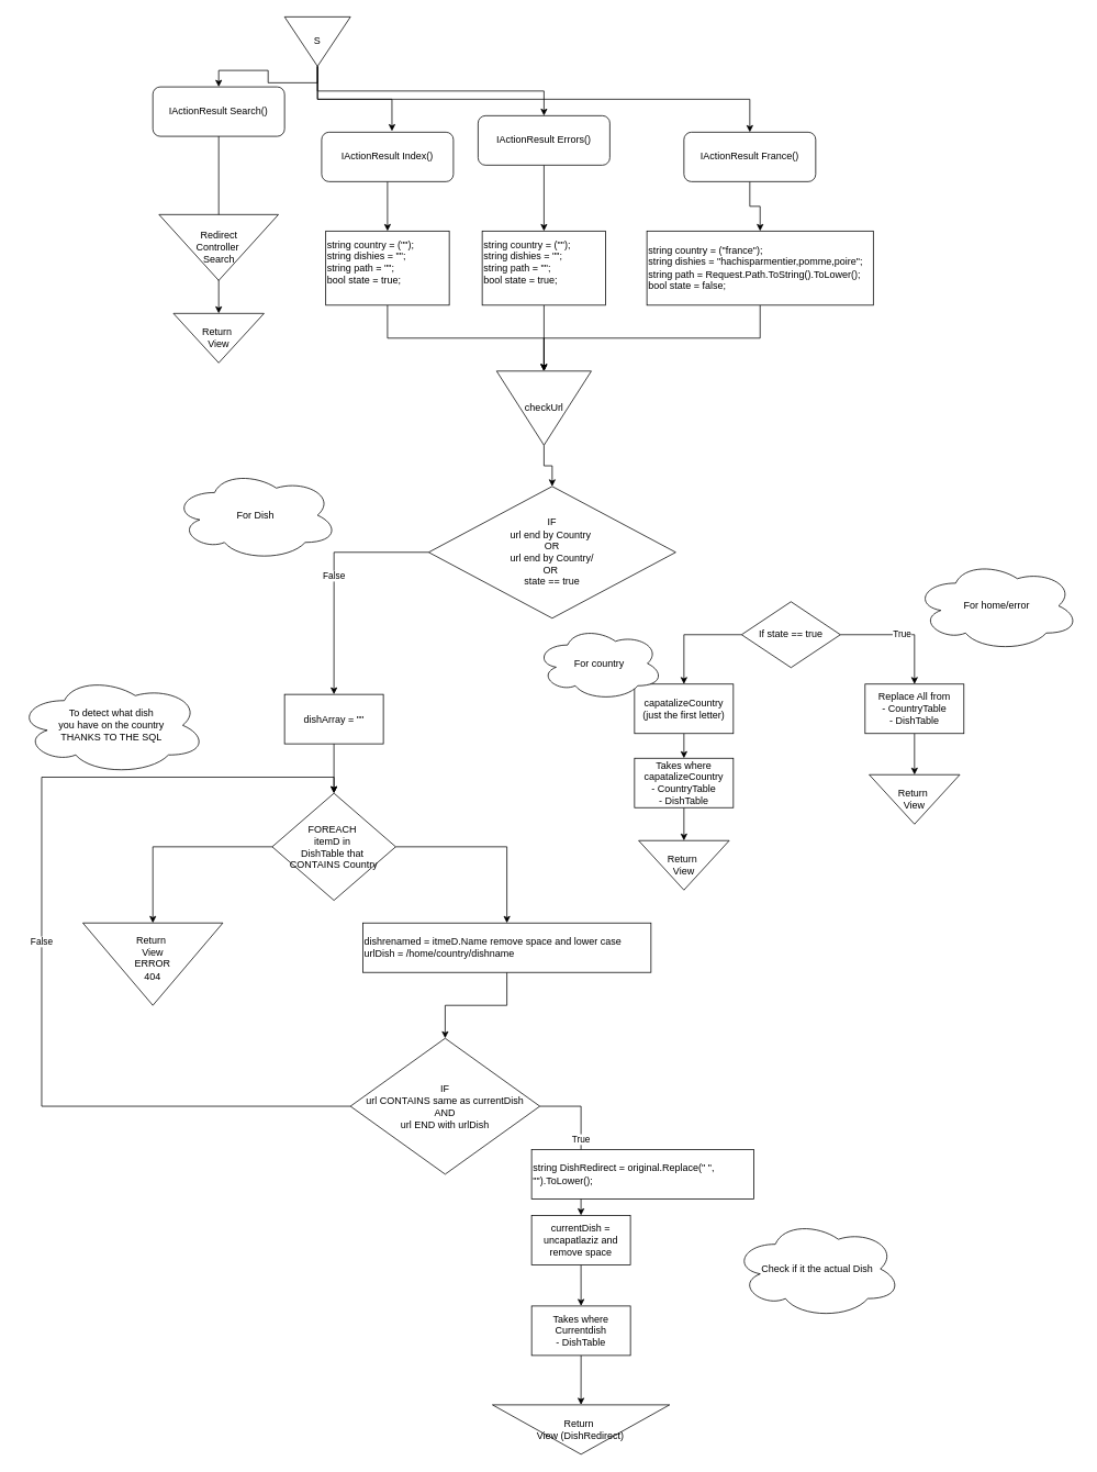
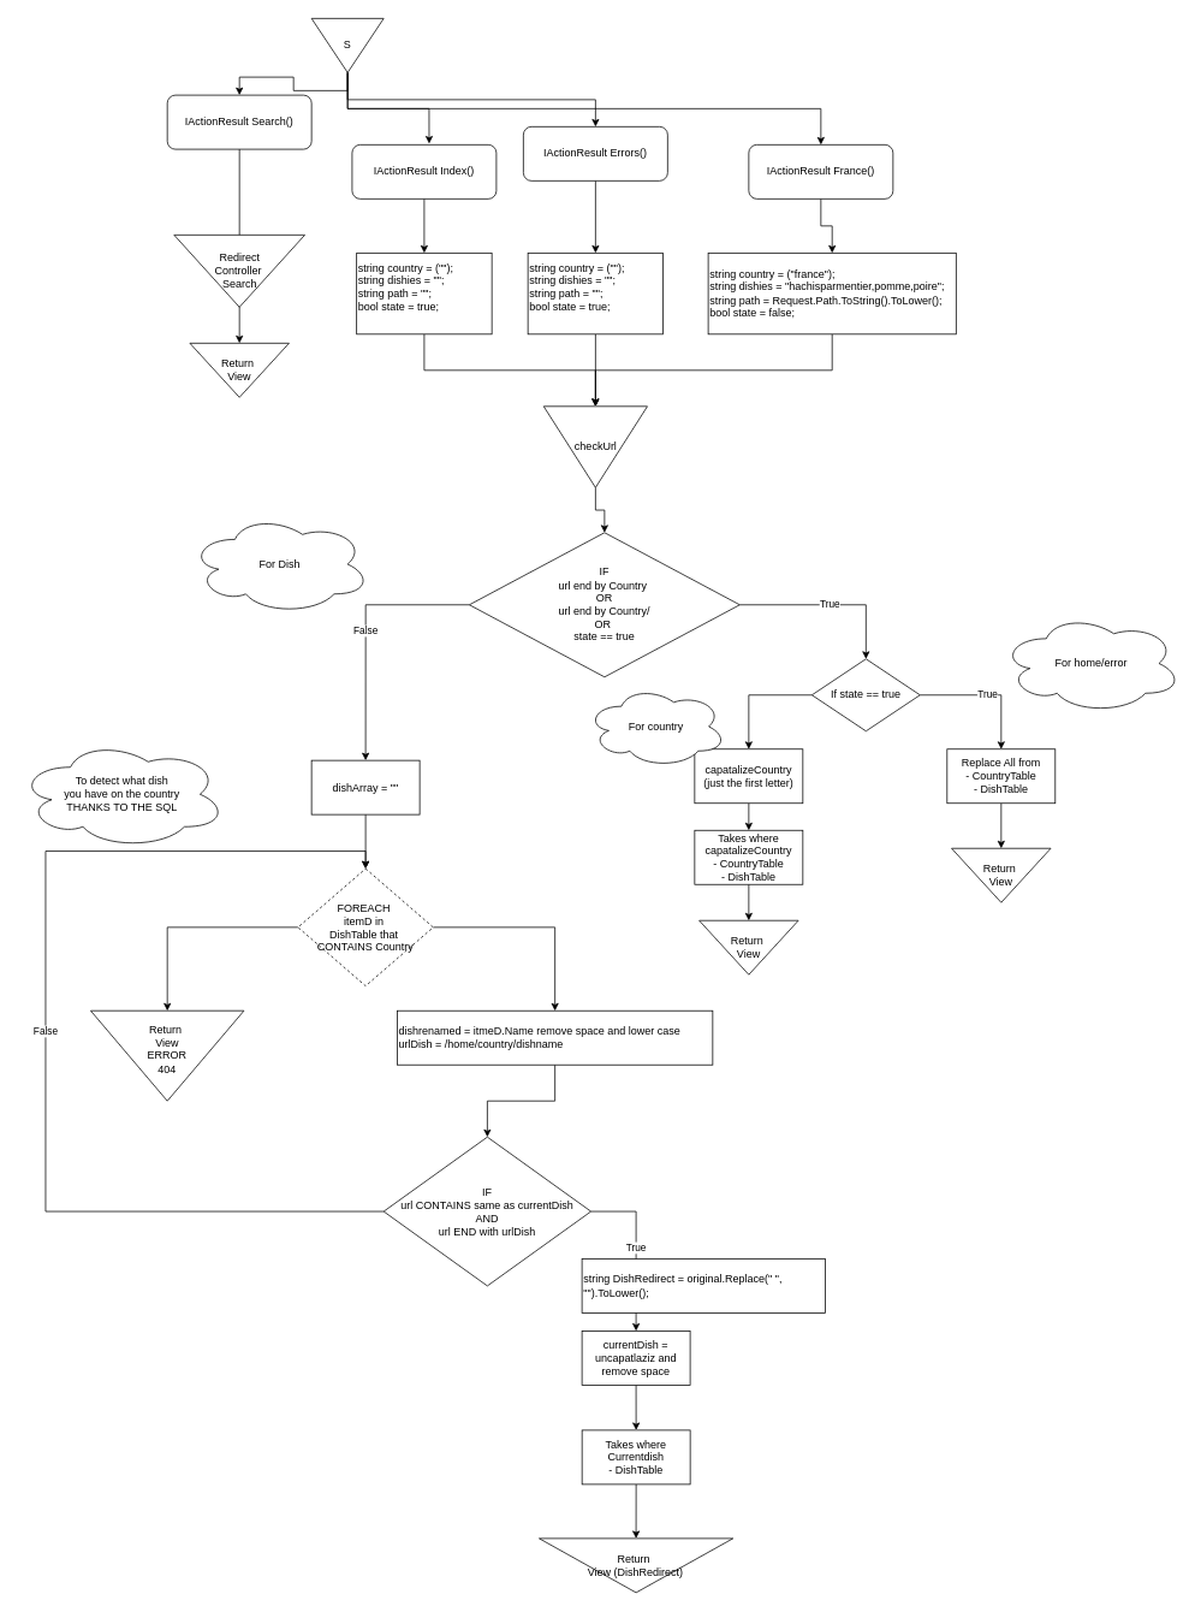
  <mxCell id="0" />
  <mxCell id="1" parent="0" />
  <mxCell id="2" style="edgeStyle=orthogonalEdgeStyle;rounded=0;orthogonalLoop=1;jettySize=auto;html=1;exitX=1;exitY=0.5;exitDx=0;exitDy=0;entryX=0.5;entryY=0;entryDx=0;entryDy=0;" edge="1" parent="1" source="5" target="7"><mxGeometry relative="1" as="geometry" /></mxCell>
  <mxCell id="3" style="edgeStyle=orthogonalEdgeStyle;rounded=0;orthogonalLoop=1;jettySize=auto;html=1;exitX=1;exitY=0.5;exitDx=0;exitDy=0;entryX=0.5;entryY=0;entryDx=0;entryDy=0;" edge="1" parent="1" source="5" target="14"><mxGeometry relative="1" as="geometry" /></mxCell>
  <mxCell id="4" style="edgeStyle=orthogonalEdgeStyle;rounded=0;orthogonalLoop=1;jettySize=auto;html=1;exitX=1;exitY=0.5;exitDx=0;exitDy=0;entryX=0.5;entryY=0;entryDx=0;entryDy=0;" edge="1" parent="1" source="5" target="18"><mxGeometry relative="1" as="geometry" /></mxCell>
  <mxCell id="5" value="S" style="triangle;whiteSpace=wrap;html=1;direction=south;" vertex="1" parent="1"><mxGeometry x="345" y="20" width="80" height="60" as="geometry" /></mxCell>
  <mxCell id="6" style="edgeStyle=orthogonalEdgeStyle;rounded=0;orthogonalLoop=1;jettySize=auto;html=1;exitX=0.5;exitY=1;exitDx=0;exitDy=0;entryX=0;entryY=0.5;entryDx=0;entryDy=0;" edge="1" parent="1" source="7" target="37"><mxGeometry relative="1" as="geometry" /></mxCell>
  <mxCell id="7" value="IActionResult Search()" style="rounded=1;whiteSpace=wrap;html=1;" vertex="1" parent="1"><mxGeometry x="185" y="105" width="160" height="60" as="geometry" /></mxCell>
  <mxCell id="8" style="edgeStyle=orthogonalEdgeStyle;rounded=0;orthogonalLoop=1;jettySize=auto;html=1;exitX=0.5;exitY=1;exitDx=0;exitDy=0;entryX=0.5;entryY=0;entryDx=0;entryDy=0;" edge="1" parent="1" source="9" target="12"><mxGeometry relative="1" as="geometry" /></mxCell>
  <mxCell id="9" value="IActionResult Index()" style="rounded=1;whiteSpace=wrap;html=1;" vertex="1" parent="1"><mxGeometry x="390" y="160" width="160" height="60" as="geometry" /></mxCell>
  <mxCell id="10" style="edgeStyle=orthogonalEdgeStyle;rounded=0;orthogonalLoop=1;jettySize=auto;html=1;exitX=1;exitY=0.5;exitDx=0;exitDy=0;entryX=0.534;entryY=-0.02;entryDx=0;entryDy=0;entryPerimeter=0;" edge="1" parent="1" source="5" target="9"><mxGeometry relative="1" as="geometry" /></mxCell>
  <mxCell id="11" style="edgeStyle=orthogonalEdgeStyle;rounded=0;orthogonalLoop=1;jettySize=auto;html=1;exitX=0.5;exitY=1;exitDx=0;exitDy=0;entryX=0;entryY=0.5;entryDx=0;entryDy=0;" edge="1" parent="1" source="12" target="22"><mxGeometry relative="1" as="geometry" /></mxCell>
  <mxCell id="12" value="&lt;div&gt;string country = (&quot;&quot;);&lt;/div&gt;&lt;div&gt;string dishies = &quot;&quot;;&amp;nbsp;&lt;/div&gt;&lt;div&gt;string path = &quot;&quot;;&lt;/div&gt;&lt;div&gt;bool state = true;&lt;/div&gt;&lt;div&gt;&lt;br&gt;&lt;/div&gt;" style="rounded=0;whiteSpace=wrap;html=1;align=left;" vertex="1" parent="1"><mxGeometry x="395" y="280" width="150" height="90" as="geometry" /></mxCell>
  <mxCell id="13" style="edgeStyle=orthogonalEdgeStyle;rounded=0;orthogonalLoop=1;jettySize=auto;html=1;exitX=0.5;exitY=1;exitDx=0;exitDy=0;entryX=0.5;entryY=0;entryDx=0;entryDy=0;" edge="1" parent="1" source="14" target="16"><mxGeometry relative="1" as="geometry" /></mxCell>
  <mxCell id="14" value="IActionResult Errors()" style="rounded=1;whiteSpace=wrap;html=1;" vertex="1" parent="1"><mxGeometry x="580" y="140" width="160" height="60" as="geometry" /></mxCell>
  <mxCell id="15" style="edgeStyle=orthogonalEdgeStyle;rounded=0;orthogonalLoop=1;jettySize=auto;html=1;exitX=0.5;exitY=1;exitDx=0;exitDy=0;entryX=0;entryY=0.5;entryDx=0;entryDy=0;" edge="1" parent="1" source="16" target="22"><mxGeometry relative="1" as="geometry" /></mxCell>
  <mxCell id="16" value="&lt;div&gt;string country = (&quot;&quot;);&lt;/div&gt;&lt;div&gt;string dishies = &quot;&quot;;&amp;nbsp;&lt;/div&gt;&lt;div&gt;string path = &quot;&quot;;&lt;/div&gt;&lt;div&gt;bool state = true;&lt;/div&gt;&lt;div&gt;&lt;br&gt;&lt;/div&gt;" style="rounded=0;whiteSpace=wrap;html=1;align=left;" vertex="1" parent="1"><mxGeometry x="585" y="280" width="150" height="90" as="geometry" /></mxCell>
  <mxCell id="17" style="edgeStyle=orthogonalEdgeStyle;rounded=0;orthogonalLoop=1;jettySize=auto;html=1;exitX=0.5;exitY=1;exitDx=0;exitDy=0;entryX=0.5;entryY=0;entryDx=0;entryDy=0;" edge="1" parent="1" source="18" target="20"><mxGeometry relative="1" as="geometry" /></mxCell>
  <mxCell id="18" value="&lt;div&gt;IActionResult France()&lt;/div&gt;" style="rounded=1;whiteSpace=wrap;html=1;" vertex="1" parent="1"><mxGeometry x="830" y="160" width="160" height="60" as="geometry" /></mxCell>
  <mxCell id="19" style="edgeStyle=orthogonalEdgeStyle;rounded=0;orthogonalLoop=1;jettySize=auto;html=1;exitX=0.5;exitY=1;exitDx=0;exitDy=0;entryX=0;entryY=0.5;entryDx=0;entryDy=0;" edge="1" parent="1" source="20" target="22"><mxGeometry relative="1" as="geometry" /></mxCell>
  <mxCell id="20" value="&lt;div&gt;string country = (&quot;france&quot;);&lt;/div&gt;&lt;div&gt;string dishies = &quot;hachisparmentier,pomme,poire&quot;;&lt;/div&gt;&lt;div&gt;&lt;span style=&quot;background-color: initial;&quot;&gt;string path = Request.Path.ToString().ToLower();&lt;/span&gt;&lt;/div&gt;&lt;div&gt;bool state = false;&lt;/div&gt;" style="rounded=0;whiteSpace=wrap;html=1;align=left;" vertex="1" parent="1"><mxGeometry x="785" y="280" width="275" height="90" as="geometry" /></mxCell>
  <mxCell id="21" style="edgeStyle=orthogonalEdgeStyle;rounded=0;orthogonalLoop=1;jettySize=auto;html=1;exitX=1;exitY=0.5;exitDx=0;exitDy=0;entryX=0.5;entryY=0;entryDx=0;entryDy=0;" edge="1" parent="1" source="22" target="25"><mxGeometry relative="1" as="geometry" /></mxCell>
  <mxCell id="22" value="checkUrl" style="triangle;whiteSpace=wrap;html=1;direction=south;" vertex="1" parent="1"><mxGeometry x="602.5" y="450" width="115" height="90" as="geometry" /></mxCell>
+ <mxCell id="23" value="True" style="edgeStyle=orthogonalEdgeStyle;rounded=0;orthogonalLoop=1;jettySize=auto;html=1;exitX=1;exitY=0.5;exitDx=0;exitDy=0;entryX=0.5;entryY=0;entryDx=0;entryDy=0;" edge="1" parent="1" source="25" target="28"><mxGeometry relative="1" as="geometry" /></mxCell>
  <mxCell id="24" value="False" style="edgeStyle=orthogonalEdgeStyle;rounded=0;orthogonalLoop=1;jettySize=auto;html=1;exitX=0;exitY=0.5;exitDx=0;exitDy=0;entryX=0.5;entryY=0;entryDx=0;entryDy=0;" edge="1" parent="1" source="25" target="55"><mxGeometry relative="1" as="geometry"><mxPoint x="410" y="730" as="targetPoint" /></mxGeometry></mxCell>
  <mxCell id="25" value="&lt;div&gt;IF&lt;/div&gt;&lt;div&gt;url end by Country&amp;nbsp;&lt;/div&gt;&lt;div&gt;OR&lt;/div&gt;&lt;div&gt;&amp;nbsp;url end by Country/&amp;nbsp;&lt;/div&gt;&lt;div&gt;OR&amp;nbsp;&lt;/div&gt;&lt;div&gt;state == true&lt;/div&gt;" style="rhombus;whiteSpace=wrap;html=1;" vertex="1" parent="1"><mxGeometry x="520" y="590" width="300" height="160" as="geometry" /></mxCell>
  <mxCell id="26" value="True" style="edgeStyle=orthogonalEdgeStyle;rounded=0;orthogonalLoop=1;jettySize=auto;html=1;exitX=1;exitY=0.5;exitDx=0;exitDy=0;entryX=0.5;entryY=0;entryDx=0;entryDy=0;" edge="1" parent="1" source="28" target="30"><mxGeometry relative="1" as="geometry"><mxPoint x="1110" y="820" as="targetPoint" /></mxGeometry></mxCell>
  <mxCell id="27" style="edgeStyle=orthogonalEdgeStyle;rounded=0;orthogonalLoop=1;jettySize=auto;html=1;exitX=0;exitY=0.5;exitDx=0;exitDy=0;entryX=0.5;entryY=0;entryDx=0;entryDy=0;" edge="1" parent="1" source="28" target="33"><mxGeometry relative="1" as="geometry" /></mxCell>
  <mxCell id="28" value="If state == true" style="rhombus;whiteSpace=wrap;html=1;" vertex="1" parent="1"><mxGeometry x="900" y="730" width="120" height="80" as="geometry" /></mxCell>
  <mxCell id="29" style="edgeStyle=orthogonalEdgeStyle;rounded=0;orthogonalLoop=1;jettySize=auto;html=1;exitX=0.5;exitY=1;exitDx=0;exitDy=0;entryX=0;entryY=0.5;entryDx=0;entryDy=0;" edge="1" parent="1" source="30" target="31"><mxGeometry relative="1" as="geometry" /></mxCell>
  <mxCell id="30" value="Replace All from&lt;div&gt;- CountryTable&lt;/div&gt;&lt;div&gt;- DishTable&lt;/div&gt;" style="rounded=0;whiteSpace=wrap;html=1;" vertex="1" parent="1"><mxGeometry x="1050" y="830" width="120" height="60" as="geometry" /></mxCell>
  <mxCell id="31" value="Return&amp;nbsp;&lt;div&gt;View&lt;/div&gt;" style="triangle;whiteSpace=wrap;html=1;direction=south;" vertex="1" parent="1"><mxGeometry x="1055" y="940" width="110" height="60" as="geometry" /></mxCell>
  <mxCell id="32" style="edgeStyle=orthogonalEdgeStyle;rounded=0;orthogonalLoop=1;jettySize=auto;html=1;exitX=0.5;exitY=1;exitDx=0;exitDy=0;entryX=0.5;entryY=0;entryDx=0;entryDy=0;" edge="1" parent="1" source="33" target="35"><mxGeometry relative="1" as="geometry" /></mxCell>
  <mxCell id="33" value="capatalizeCountry (just the first letter)" style="rounded=0;whiteSpace=wrap;html=1;" vertex="1" parent="1"><mxGeometry x="770" y="830" width="120" height="60" as="geometry" /></mxCell>
  <mxCell id="34" style="edgeStyle=orthogonalEdgeStyle;rounded=0;orthogonalLoop=1;jettySize=auto;html=1;exitX=0.5;exitY=1;exitDx=0;exitDy=0;entryX=0;entryY=0.5;entryDx=0;entryDy=0;" edge="1" parent="1" source="35" target="36"><mxGeometry relative="1" as="geometry" /></mxCell>
  <mxCell id="35" value="Takes where capatalizeCountry&lt;div&gt;- CountryTable&lt;/div&gt;&lt;div&gt;- DishTable&lt;/div&gt;" style="rounded=0;whiteSpace=wrap;html=1;" vertex="1" parent="1"><mxGeometry x="770" y="920" width="120" height="60" as="geometry" /></mxCell>
  <mxCell id="36" value="Return&amp;nbsp;&lt;div&gt;View&lt;/div&gt;" style="triangle;whiteSpace=wrap;html=1;direction=south;" vertex="1" parent="1"><mxGeometry x="775" y="1020" width="110" height="60" as="geometry" /></mxCell>
  <mxCell id="37" value="Return&amp;nbsp;&lt;div&gt;View&lt;/div&gt;" style="triangle;whiteSpace=wrap;html=1;direction=south;" vertex="1" parent="1"><mxGeometry x="210" y="380" width="110" height="60" as="geometry" /></mxCell>
  <mxCell id="38" value="True" style="edgeStyle=orthogonalEdgeStyle;rounded=0;orthogonalLoop=1;jettySize=auto;html=1;exitX=1;exitY=0.5;exitDx=0;exitDy=0;entryX=0.5;entryY=0;entryDx=0;entryDy=0;" edge="1" parent="1" source="40" target="42"><mxGeometry relative="1" as="geometry" /></mxCell>
  <mxCell id="39" value="False" style="edgeStyle=orthogonalEdgeStyle;rounded=0;orthogonalLoop=1;jettySize=auto;html=1;exitX=0;exitY=0.5;exitDx=0;exitDy=0;entryX=0.5;entryY=0;entryDx=0;entryDy=0;" edge="1" parent="1" source="40" target="53"><mxGeometry relative="1" as="geometry"><Array as="points"><mxPoint x="50" y="1343" /><mxPoint x="50" y="943" /><mxPoint x="405" y="943" /></Array></mxGeometry></mxCell>
  <mxCell id="40" value="IF&lt;div&gt;url CONTAINS same as currentDish&lt;/div&gt;&lt;div&gt;AND&lt;/div&gt;&lt;div&gt;url END with urlDish&lt;/div&gt;" style="rhombus;whiteSpace=wrap;html=1;" vertex="1" parent="1"><mxGeometry x="424.98" y="1260" width="230" height="165" as="geometry" /></mxCell>
  <mxCell id="41" style="edgeStyle=orthogonalEdgeStyle;rounded=0;orthogonalLoop=1;jettySize=auto;html=1;exitX=0.5;exitY=1;exitDx=0;exitDy=0;entryX=0.5;entryY=0;entryDx=0;entryDy=0;" edge="1" parent="1" source="42" target="44"><mxGeometry relative="1" as="geometry" /></mxCell>
  <mxCell id="42" value="currentDish = uncapatlaziz and remove space" style="rounded=0;whiteSpace=wrap;html=1;" vertex="1" parent="1"><mxGeometry x="644.98" y="1475" width="120" height="60" as="geometry" /></mxCell>
  <mxCell id="43" style="edgeStyle=orthogonalEdgeStyle;rounded=0;orthogonalLoop=1;jettySize=auto;html=1;exitX=0.5;exitY=1;exitDx=0;exitDy=0;entryX=0;entryY=0.5;entryDx=0;entryDy=0;" edge="1" parent="1" source="44" target="45"><mxGeometry relative="1" as="geometry" /></mxCell>
  <mxCell id="44" value="&lt;div&gt;Takes where Currentdish&lt;br&gt;&lt;/div&gt;&lt;div&gt;- DishTable&lt;/div&gt;" style="rounded=0;whiteSpace=wrap;html=1;" vertex="1" parent="1"><mxGeometry x="645.03" y="1585" width="120" height="60" as="geometry" /></mxCell>
  <mxCell id="45" value="Return&amp;nbsp;&lt;div&gt;View (&lt;span style=&quot;background-color: initial;&quot;&gt;DishRedirect)&lt;/span&gt;&lt;/div&gt;" style="triangle;whiteSpace=wrap;html=1;direction=south;" vertex="1" parent="1"><mxGeometry x="597.45" y="1705" width="215.05" height="60" as="geometry" /></mxCell>
  <mxCell id="46" style="edgeStyle=orthogonalEdgeStyle;rounded=0;orthogonalLoop=1;jettySize=auto;html=1;exitX=0;exitY=0.5;exitDx=0;exitDy=0;entryX=0;entryY=0.5;entryDx=0;entryDy=0;" edge="1" parent="1"><mxGeometry relative="1" as="geometry"><mxPoint x="269.95" y="1630" as="targetPoint" /></mxGeometry></mxCell>
  <mxCell id="47" value="For home/error" style="ellipse;shape=cloud;whiteSpace=wrap;html=1;" vertex="1" parent="1"><mxGeometry x="1110" y="680" width="200" height="110" as="geometry" /></mxCell>
  <mxCell id="48" value="For Dish" style="ellipse;shape=cloud;whiteSpace=wrap;html=1;" vertex="1" parent="1"><mxGeometry x="210" y="570" width="200" height="110" as="geometry" /></mxCell>
  <mxCell id="49" value="For country" style="ellipse;shape=cloud;whiteSpace=wrap;html=1;" vertex="1" parent="1"><mxGeometry x="650" y="760" width="155" height="90" as="geometry" /></mxCell>
  <mxCell id="50" value="Redirect&lt;div&gt;Controller&amp;nbsp;&lt;/div&gt;&lt;div&gt;Search&lt;/div&gt;" style="triangle;whiteSpace=wrap;html=1;direction=south;" vertex="1" parent="1"><mxGeometry x="192.5" y="260" width="145" height="80" as="geometry" /></mxCell>
  <mxCell id="51" style="edgeStyle=orthogonalEdgeStyle;rounded=0;orthogonalLoop=1;jettySize=auto;html=1;exitX=1;exitY=0.5;exitDx=0;exitDy=0;entryX=0.5;entryY=0;entryDx=0;entryDy=0;" edge="1" parent="1" source="53" target="57"><mxGeometry relative="1" as="geometry" /></mxCell>
  <mxCell id="52" style="edgeStyle=orthogonalEdgeStyle;rounded=0;orthogonalLoop=1;jettySize=auto;html=1;exitX=0;exitY=0.5;exitDx=0;exitDy=0;entryX=0;entryY=0.5;entryDx=0;entryDy=0;" edge="1" parent="1" source="53" target="61"><mxGeometry relative="1" as="geometry"><mxPoint x="189.95" y="1107.5" as="targetPoint" /></mxGeometry></mxCell>
- <mxCell id="53" value="FOREACH&amp;nbsp;&lt;div&gt;itemD in&lt;span style=&quot;background-color: initial;&quot;&gt;&amp;nbsp;&lt;/span&gt;&lt;div&gt;&lt;div&gt;DishTable that&amp;nbsp;&lt;/div&gt;&lt;div&gt;CONTAINS Country&lt;/div&gt;&lt;/div&gt;&lt;/div&gt;" style="rhombus;whiteSpace=wrap;html=1;" vertex="1" parent="1"><mxGeometry x="329.95" y="962.5" width="150" height="130" as="geometry" /></mxCell>
+ <mxCell id="53" value="FOREACH&amp;nbsp;&lt;div&gt;itemD in&lt;span style=&quot;background-color: initial;&quot;&gt;&amp;nbsp;&lt;/span&gt;&lt;div&gt;&lt;div&gt;DishTable that&amp;nbsp;&lt;/div&gt;&lt;div&gt;CONTAINS Country&lt;/div&gt;&lt;/div&gt;&lt;/div&gt;" style="rhombus;whiteSpace=wrap;html=1;dashed=1;" vertex="1" parent="1"><mxGeometry x="329.95" y="962.5" width="150" height="130" as="geometry" /></mxCell>
  <mxCell id="54" style="edgeStyle=orthogonalEdgeStyle;rounded=0;orthogonalLoop=1;jettySize=auto;html=1;exitX=0.5;exitY=1;exitDx=0;exitDy=0;entryX=0.5;entryY=0;entryDx=0;entryDy=0;" edge="1" parent="1" source="55" target="53"><mxGeometry relative="1" as="geometry" /></mxCell>
  <mxCell id="55" value="dishArray = &quot;&quot;" style="rounded=0;whiteSpace=wrap;html=1;" vertex="1" parent="1"><mxGeometry x="344.95" y="842.5" width="120" height="60" as="geometry" /></mxCell>
  <mxCell id="56" style="edgeStyle=orthogonalEdgeStyle;rounded=0;orthogonalLoop=1;jettySize=auto;html=1;exitX=0.5;exitY=1;exitDx=0;exitDy=0;entryX=0.5;entryY=0;entryDx=0;entryDy=0;" edge="1" parent="1" source="57" target="40"><mxGeometry relative="1" as="geometry" /></mxCell>
  <mxCell id="57" value="&lt;div&gt;dishrenamed = itmeD.Name remove space and lower case&lt;/div&gt;&lt;div&gt;urlDish = /home/country/dishname&lt;br&gt;&lt;/div&gt;" style="rounded=0;whiteSpace=wrap;html=1;align=left;" vertex="1" parent="1"><mxGeometry x="440" y="1120" width="350" height="60" as="geometry" /></mxCell>
  <mxCell id="58" value="To detect what dish&lt;div&gt;you have on the country&lt;/div&gt;&lt;div&gt;THANKS TO THE SQL&lt;/div&gt;" style="ellipse;shape=cloud;whiteSpace=wrap;html=1;" vertex="1" parent="1"><mxGeometry x="20" y="820" width="230" height="120" as="geometry" /></mxCell>
- <mxCell id="59" value="Check if it the actual Dish" style="ellipse;shape=cloud;whiteSpace=wrap;html=1;" vertex="1" parent="1"><mxGeometry x="890" y="1480" width="204.05" height="120" as="geometry" /></mxCell>
  <mxCell id="60" value="&lt;span class=&quot;hljs-built_in&quot;&gt;string&lt;/span&gt;&amp;nbsp;DishRedirect = original.Replace(&lt;span class=&quot;hljs-string&quot;&gt;&quot; &quot;&lt;/span&gt;, &lt;span class=&quot;hljs-string&quot;&gt;&quot;&quot;&lt;/span&gt;).ToLower();" style="rounded=0;whiteSpace=wrap;html=1;align=left;" vertex="1" parent="1"><mxGeometry x="644.98" y="1395" width="270.05" height="60" as="geometry" /></mxCell>
  <mxCell id="61" value="Return&amp;nbsp;&lt;div&gt;View&lt;/div&gt;&lt;div&gt;ERROR&lt;/div&gt;&lt;div&gt;404&lt;/div&gt;&lt;div&gt;&lt;br&gt;&lt;/div&gt;" style="triangle;whiteSpace=wrap;html=1;direction=south;" vertex="1" parent="1"><mxGeometry x="100" y="1120" width="170" height="100" as="geometry" /></mxCell>
